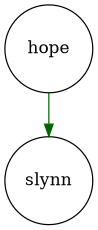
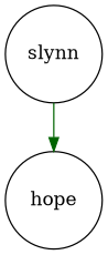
  digraph {
    node [fillcolor=white fixedsize=true shape=circle style=filled]
    hope [height=1 width=1]
    slynn [height=1 width=1]
-   hope -> slynn [arrowhead=normal color=darkgreen penwidth=1]
+   slynn -> hope [arrowhead=normal color=darkgreen penwidth=1]
  }
